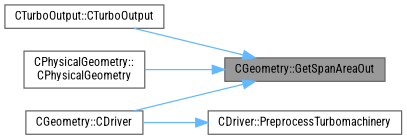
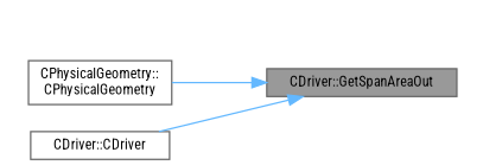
  digraph {
    fontname="Roboto Condensed"
    rankdir=RL
    node [color=grey40 fillcolor=white fontname="Roboto Condensed" fontsize=10 shape=box style=filled]
    edge [color=steelblue1 dir=back fontname="Roboto Condensed" fontsize=10 labelfontname=Helvetica labelfontsize=10 style=solid]
-   n1 [color=gray40 fillcolor=grey60 fontcolor=black height=0.2 label="CGeometry::GetSpanAreaOut" width=0.4]
-   n2 [height=0.2 label="CTurboOutput::CTurboOutput" width=0.4]
+   n1 [color=gray40 fillcolor=grey60 fontcolor=black height=0.2 label="CDriver::GetSpanAreaOut" width=0.4]
    n3 [height=0.2 label="CPhysicalGeometry::\lCPhysicalGeometry" width=0.4]
-   n4 [height=0.2 label="CGeometry::CDriver" width=0.4]
-   n5 [height=0.2 label="CDriver::PreprocessTurbomachinery" width=0.4]
-   n1 -> n2
+   n4 [height=0.2 label="CDriver::CDriver" width=0.4]
    n1 -> n3
    n1 -> n4
-   n5 -> n4
  }
